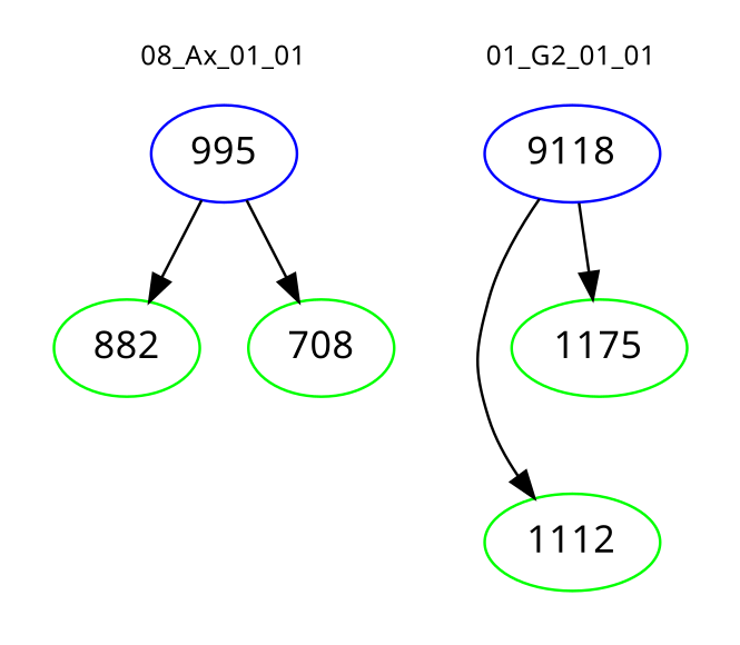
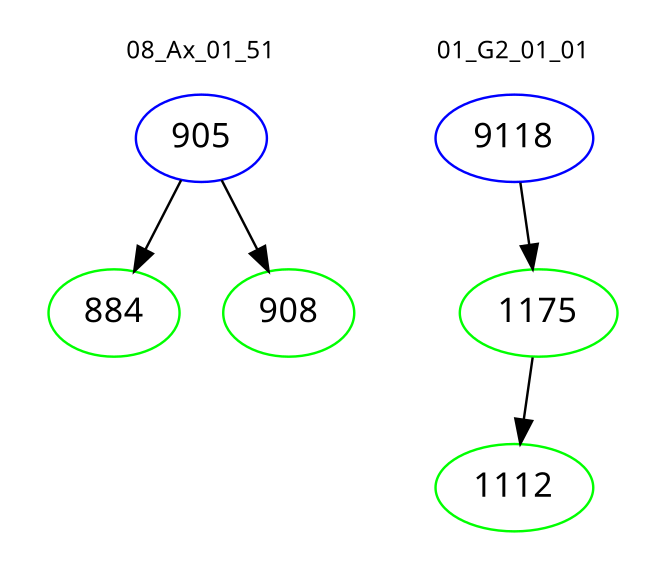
  digraph {
    fontname="Noto Sans"
    node [color=green fontname="Noto Sans"]
    edge [color=black fontname="Noto Sans"]
-   n1 [color=blue label=995]
-   n2 [label=882]
-   n3 [label=708]
+   n1 [color=blue label=905]
+   n2 [label=884]
+   n3 [label=908]
    n4 [color=blue label=9118]
    n5 [label=1112]
    n6 [label=1175]
    subgraph cluster_1 {
      color=white
      fontsize=10
-     label="08_Ax_01_01"
+     label="08_Ax_01_51"
      n1
      n2
      n3
    }
    subgraph cluster_2 {
      color=white
      fontsize=10
      label="01_G2_01_01"
      n4
      n5
      n6
    }
    n1 -> n2
    n1 -> n3
-   n4 -> n5
+   n6 -> n5
    n4 -> n6
  }
